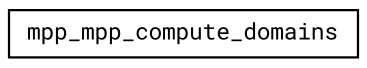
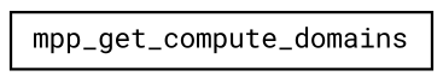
  digraph {
    rankdir=LR
    fontname="Roboto Mono"
-   n1 [color=black fillcolor=white fontname="Roboto Mono" fontsize=10 height=0.2 label=mpp_mpp_compute_domains shape=record style=filled width=0.4]
+   n1 [color=black fillcolor=white fontname="Roboto Mono" fontsize=10 height=0.2 label=mpp_get_compute_domains shape=record style=filled width=0.4]
  }
